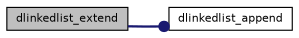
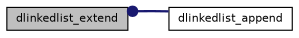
  digraph {
    rankdir=LR
    node [color=black fontname=Helvetica fontsize=10 shape=record style=filled]
    n1 [fillcolor=grey75 fontcolor=black height=0.2 label=dlinkedlist_extend width=0.4]
    n2 [fillcolor=white height=0.2 label=dlinkedlist_append width=0.4]
-   n1 -> n2 [color=midnightblue fontname=Helvetica fontsize=10 labelfontname=Helvetica labelfontsize=10 style=bold arrowhead=dot]
+   n2 -> n1 [color=midnightblue fontname=Helvetica fontsize=10 labelfontname=Helvetica labelfontsize=10 style=bold arrowhead=dot]
  }
